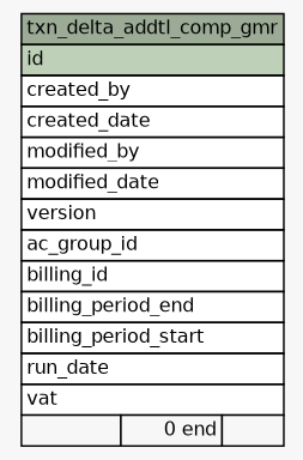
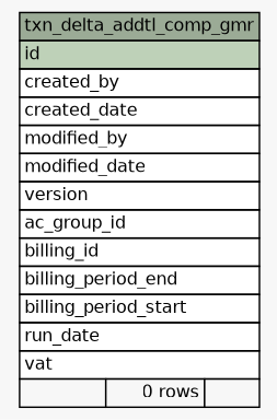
  digraph {
    bgcolor="#f7f7f7"
    fontname=Helvetica
    fontsize=11
    nodesep=0.18
    rankdir=RL
    ranksep=0.46
-   n1 [fontname=Helvetica fontsize=11 label=<     <TABLE BORDER="0" CELLBORDER="1" CELLSPACING="0" BGCOLOR="#ffffff">       <TR><TD COLSPAN="3" BGCOLOR="#9bab96" ALIGN="CENTER">txn_delta_addtl_comp_gmr</TD></TR>       <TR><TD PORT="id" COLSPAN="3" BGCOLOR="#bed1b8" ALIGN="LEFT">id</TD></TR>       <TR><TD PORT="created_by" COLSPAN="3" ALIGN="LEFT">created_by</TD></TR>       <TR><TD PORT="created_date" COLSPAN="3" ALIGN="LEFT">created_date</TD></TR>       <TR><TD PORT="modified_by" COLSPAN="3" ALIGN="LEFT">modified_by</TD></TR>       <TR><TD PORT="modified_date" COLSPAN="3" ALIGN="LEFT">modified_date</TD></TR>       <TR><TD PORT="version" COLSPAN="3" ALIGN="LEFT">version</TD></TR>       <TR><TD PORT="ac_group_id" COLSPAN="3" ALIGN="LEFT">ac_group_id</TD></TR>       <TR><TD PORT="billing_id" COLSPAN="3" ALIGN="LEFT">billing_id</TD></TR>       <TR><TD PORT="billing_period_end" COLSPAN="3" ALIGN="LEFT">billing_period_end</TD></TR>       <TR><TD PORT="billing_period_start" COLSPAN="3" ALIGN="LEFT">billing_period_start</TD></TR>       <TR><TD PORT="run_date" COLSPAN="3" ALIGN="LEFT">run_date</TD></TR>       <TR><TD PORT="vat" COLSPAN="3" ALIGN="LEFT">vat</TD></TR>       <TR><TD ALIGN="LEFT" BGCOLOR="#f7f7f7">  </TD><TD ALIGN="RIGHT" BGCOLOR="#f7f7f7">0 end</TD><TD ALIGN="RIGHT" BGCOLOR="#f7f7f7">  </TD></TR>     </TABLE>> shape=plaintext]
+   n1 [fontname=Helvetica fontsize=11 label=<     <TABLE BORDER="0" CELLBORDER="1" CELLSPACING="0" BGCOLOR="#ffffff">       <TR><TD COLSPAN="3" BGCOLOR="#9bab96" ALIGN="CENTER">txn_delta_addtl_comp_gmr</TD></TR>       <TR><TD PORT="id" COLSPAN="3" BGCOLOR="#bed1b8" ALIGN="LEFT">id</TD></TR>       <TR><TD PORT="created_by" COLSPAN="3" ALIGN="LEFT">created_by</TD></TR>       <TR><TD PORT="created_date" COLSPAN="3" ALIGN="LEFT">created_date</TD></TR>       <TR><TD PORT="modified_by" COLSPAN="3" ALIGN="LEFT">modified_by</TD></TR>       <TR><TD PORT="modified_date" COLSPAN="3" ALIGN="LEFT">modified_date</TD></TR>       <TR><TD PORT="version" COLSPAN="3" ALIGN="LEFT">version</TD></TR>       <TR><TD PORT="ac_group_id" COLSPAN="3" ALIGN="LEFT">ac_group_id</TD></TR>       <TR><TD PORT="billing_id" COLSPAN="3" ALIGN="LEFT">billing_id</TD></TR>       <TR><TD PORT="billing_period_end" COLSPAN="3" ALIGN="LEFT">billing_period_end</TD></TR>       <TR><TD PORT="billing_period_start" COLSPAN="3" ALIGN="LEFT">billing_period_start</TD></TR>       <TR><TD PORT="run_date" COLSPAN="3" ALIGN="LEFT">run_date</TD></TR>       <TR><TD PORT="vat" COLSPAN="3" ALIGN="LEFT">vat</TD></TR>       <TR><TD ALIGN="LEFT" BGCOLOR="#f7f7f7">  </TD><TD ALIGN="RIGHT" BGCOLOR="#f7f7f7">0 rows</TD><TD ALIGN="RIGHT" BGCOLOR="#f7f7f7">  </TD></TR>     </TABLE>> shape=plaintext]
  }
